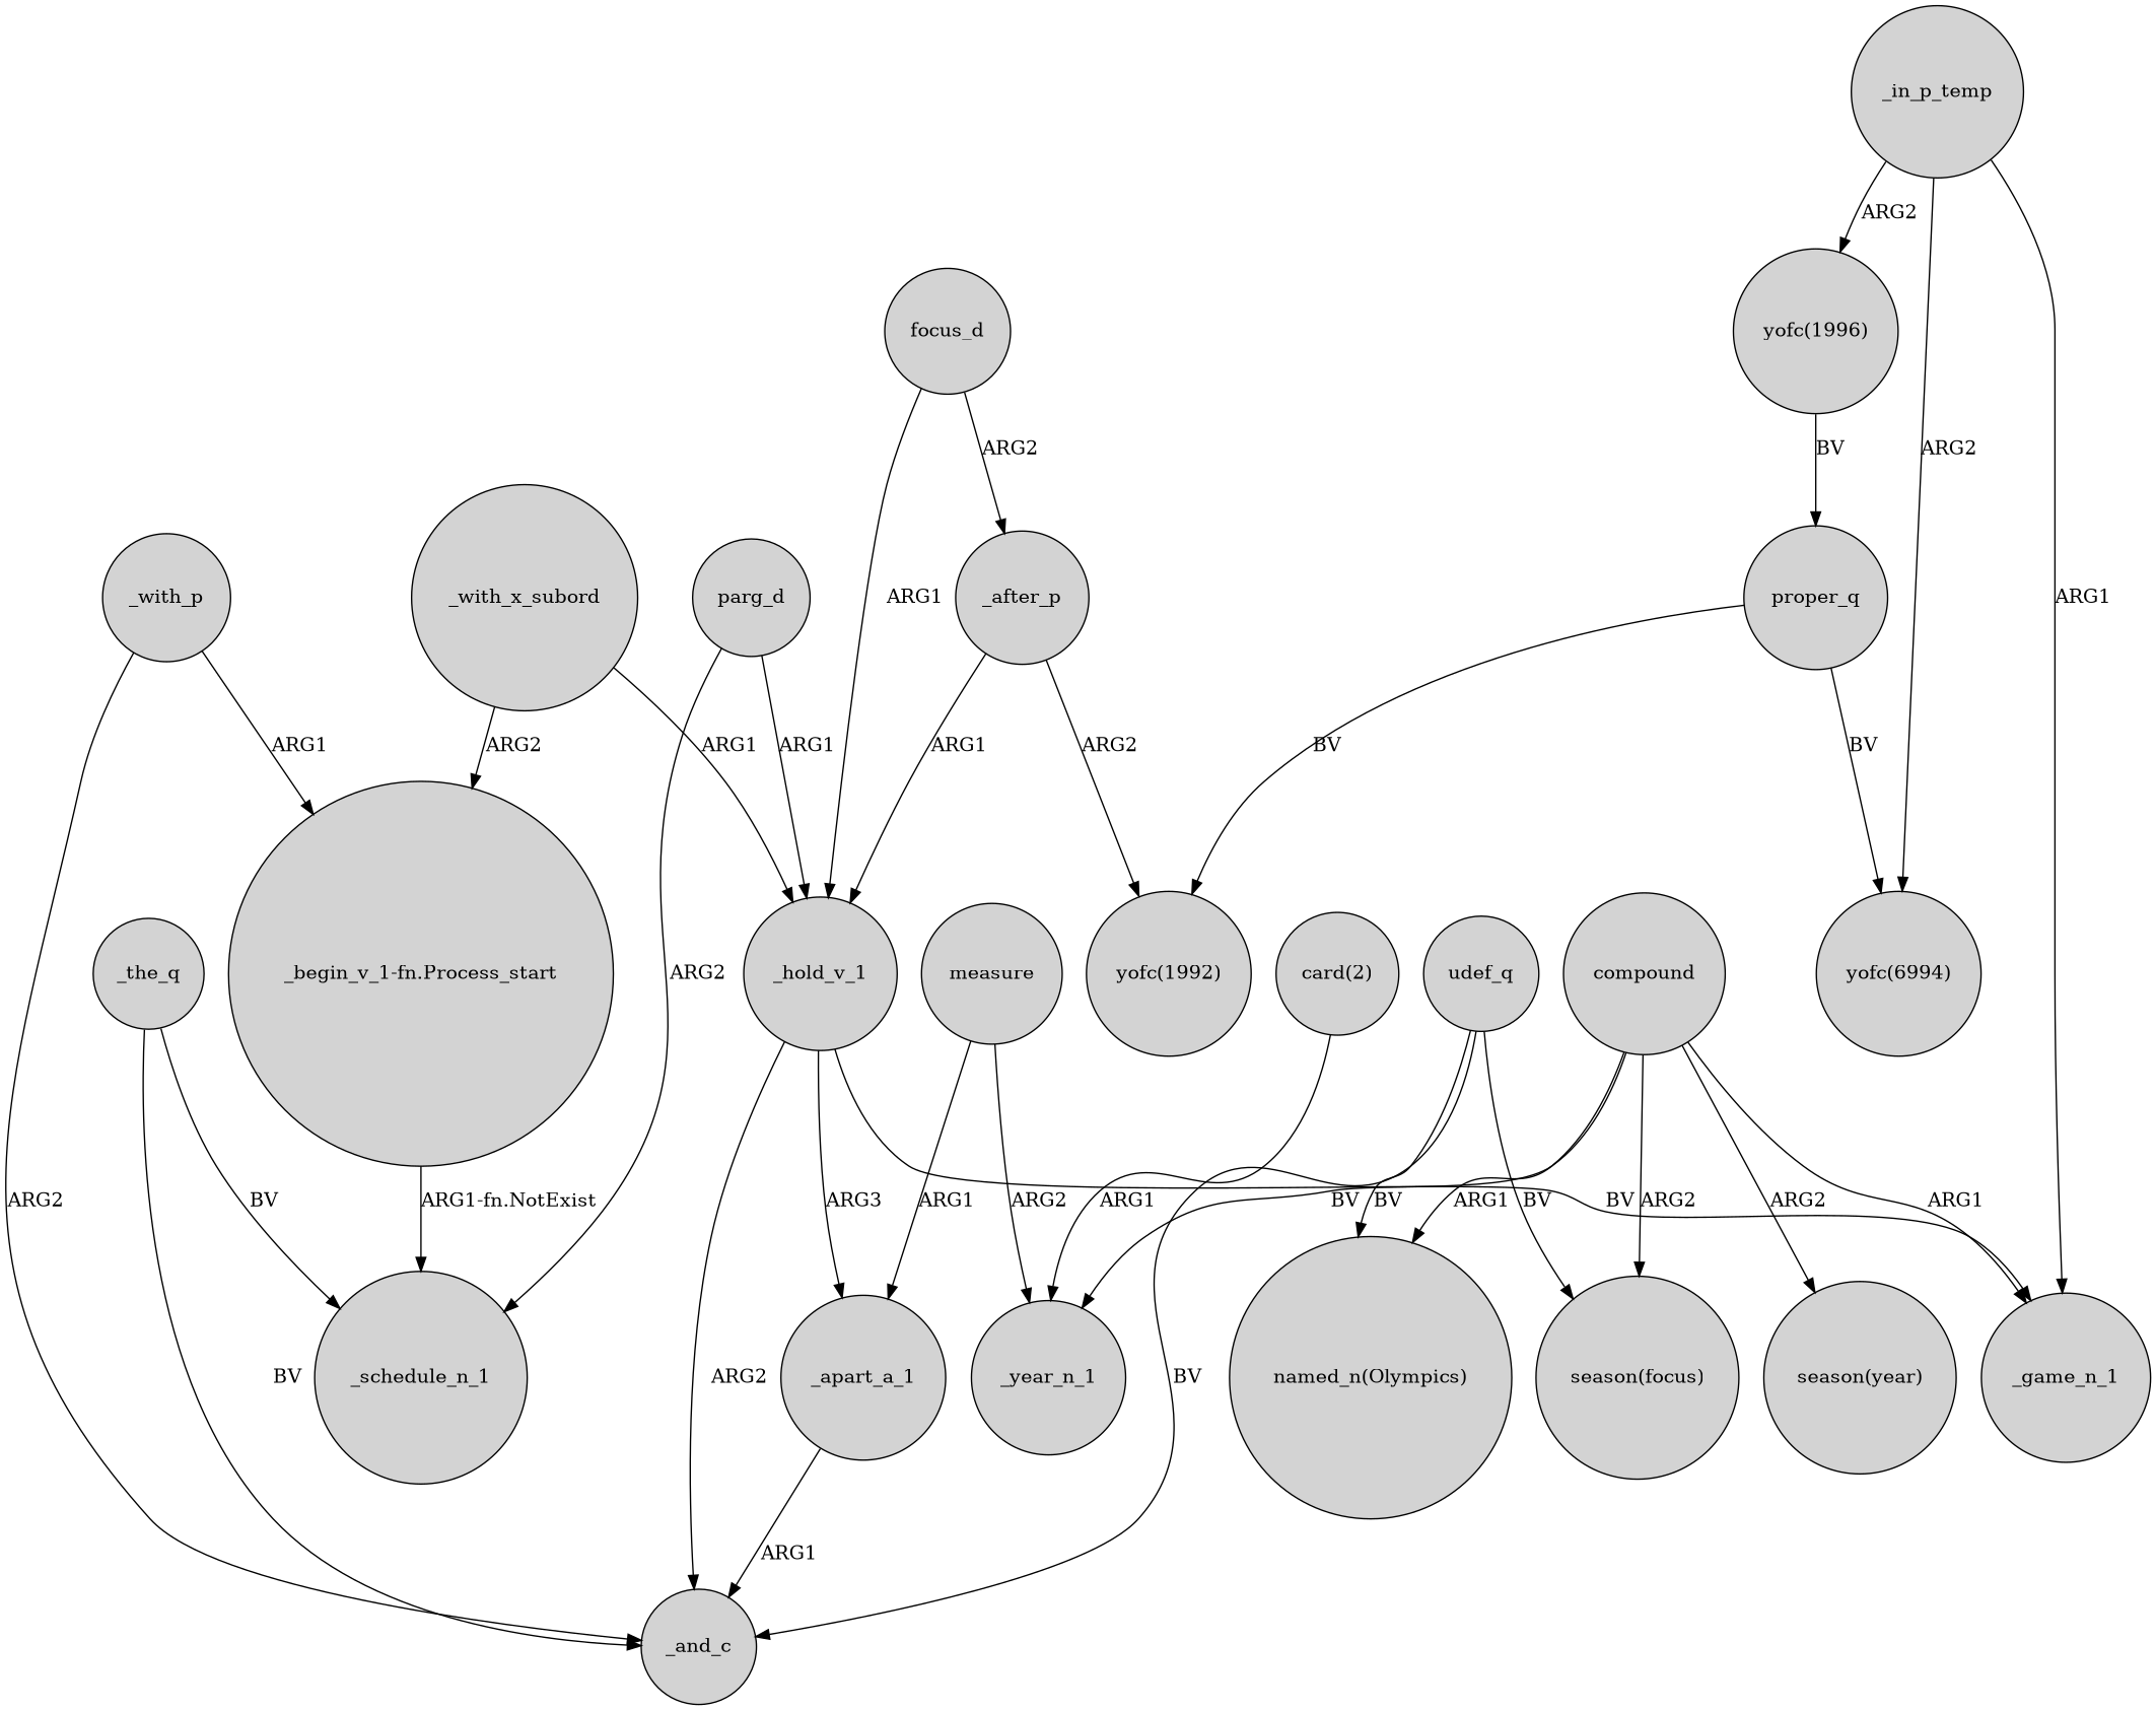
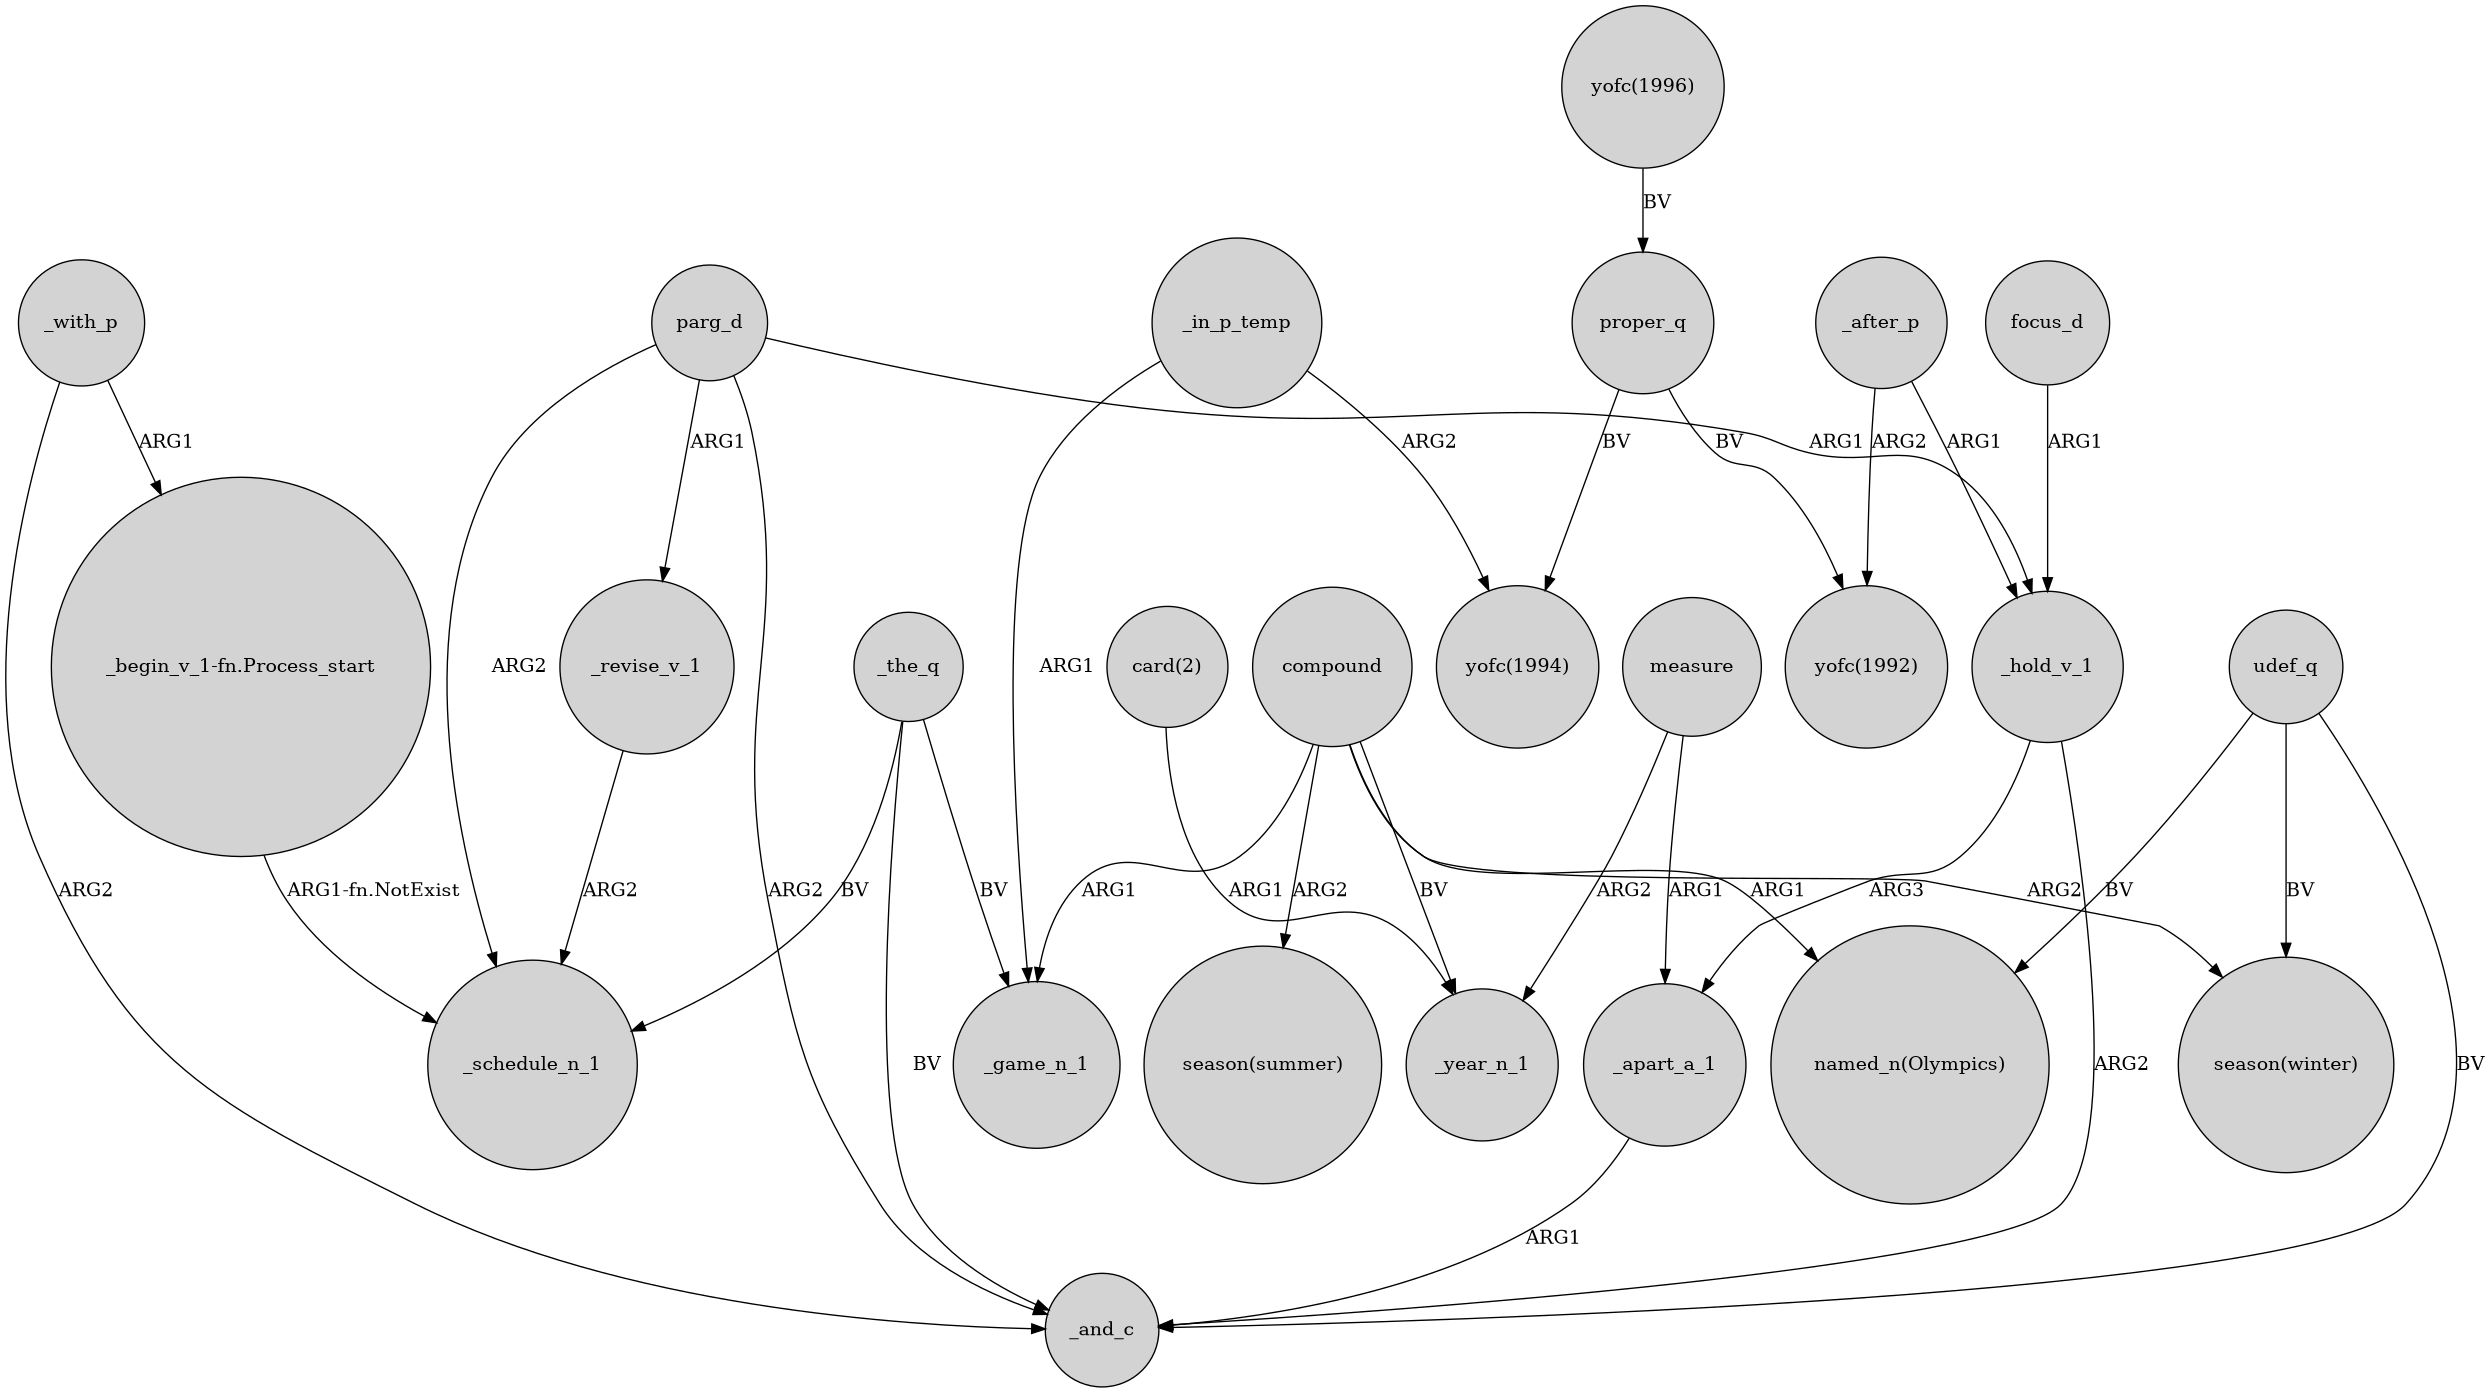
  digraph {
    node [shape=circle style=filled]
    _with_p
    _and_c
    "_begin_v_1-fn.Process_start"
    _schedule_n_1
    _the_q
    _game_n_1
    focus_d
    _hold_v_1
    _after_p
    _apart_a_1
    "yofc(1992)"
    compound
-   "season(summer)" [label="season(year)"]
-   "season(winter)" [label="season(focus)"]
+   "season(summer)"
+   "season(winter)"
    "named_n(Olympics)"
    _year_n_1
    parg_d
+   _revise_v_1
    udef_q
    measure
    _in_p_temp
-   "yofc(1994)" [label="yofc(6994)"]
+   "yofc(1994)"
    "yofc(1996)"
    proper_q
-   _with_x_subord
    "card(2)"
    _with_p -> _and_c [label=ARG2]
    _with_p -> "_begin_v_1-fn.Process_start" [label=ARG1]
    "_begin_v_1-fn.Process_start" -> _schedule_n_1 [label="ARG1-fn.NotExist"]
    _the_q -> _and_c [label=BV]
    _the_q -> _schedule_n_1 [label=BV]
-   _hold_v_1 -> _game_n_1 [label=BV]
+   _the_q -> _game_n_1 [label=BV]
    focus_d -> _hold_v_1 [label=ARG1]
-   focus_d -> _after_p [label=ARG2]
    _hold_v_1 -> _and_c [label=ARG2]
    _hold_v_1 -> _apart_a_1 [label=ARG3]
    _after_p -> _hold_v_1 [label=ARG1]
    _after_p -> "yofc(1992)" [label=ARG2]
    _apart_a_1 -> _and_c [label=ARG1]
    compound -> _game_n_1 [label=ARG1]
    compound -> "season(summer)" [label=ARG2]
    compound -> "season(winter)" [label=ARG2]
    compound -> "named_n(Olympics)" [label=ARG1]
    compound -> _year_n_1 [label=BV]
+   parg_d -> _and_c [label=ARG2]
    parg_d -> _schedule_n_1 [label=ARG2]
    parg_d -> _hold_v_1 [label=ARG1]
+   parg_d -> _revise_v_1 [label=ARG1]
+   _revise_v_1 -> _schedule_n_1 [label=ARG2]
    udef_q -> _and_c [label=BV]
    udef_q -> "season(winter)" [label=BV]
    udef_q -> "named_n(Olympics)" [label=BV]
    measure -> _apart_a_1 [label=ARG1]
    measure -> _year_n_1 [label=ARG2]
    _in_p_temp -> _game_n_1 [label=ARG1]
    _in_p_temp -> "yofc(1994)" [label=ARG2]
-   _in_p_temp -> "yofc(1996)" [label=ARG2]
    "yofc(1996)" -> proper_q [label=BV]
    proper_q -> "yofc(1992)" [label=BV]
    proper_q -> "yofc(1994)" [label=BV]
-   _with_x_subord -> "_begin_v_1-fn.Process_start" [label=ARG2]
-   _with_x_subord -> _hold_v_1 [label=ARG1]
    "card(2)" -> _year_n_1 [label=ARG1]
  }
